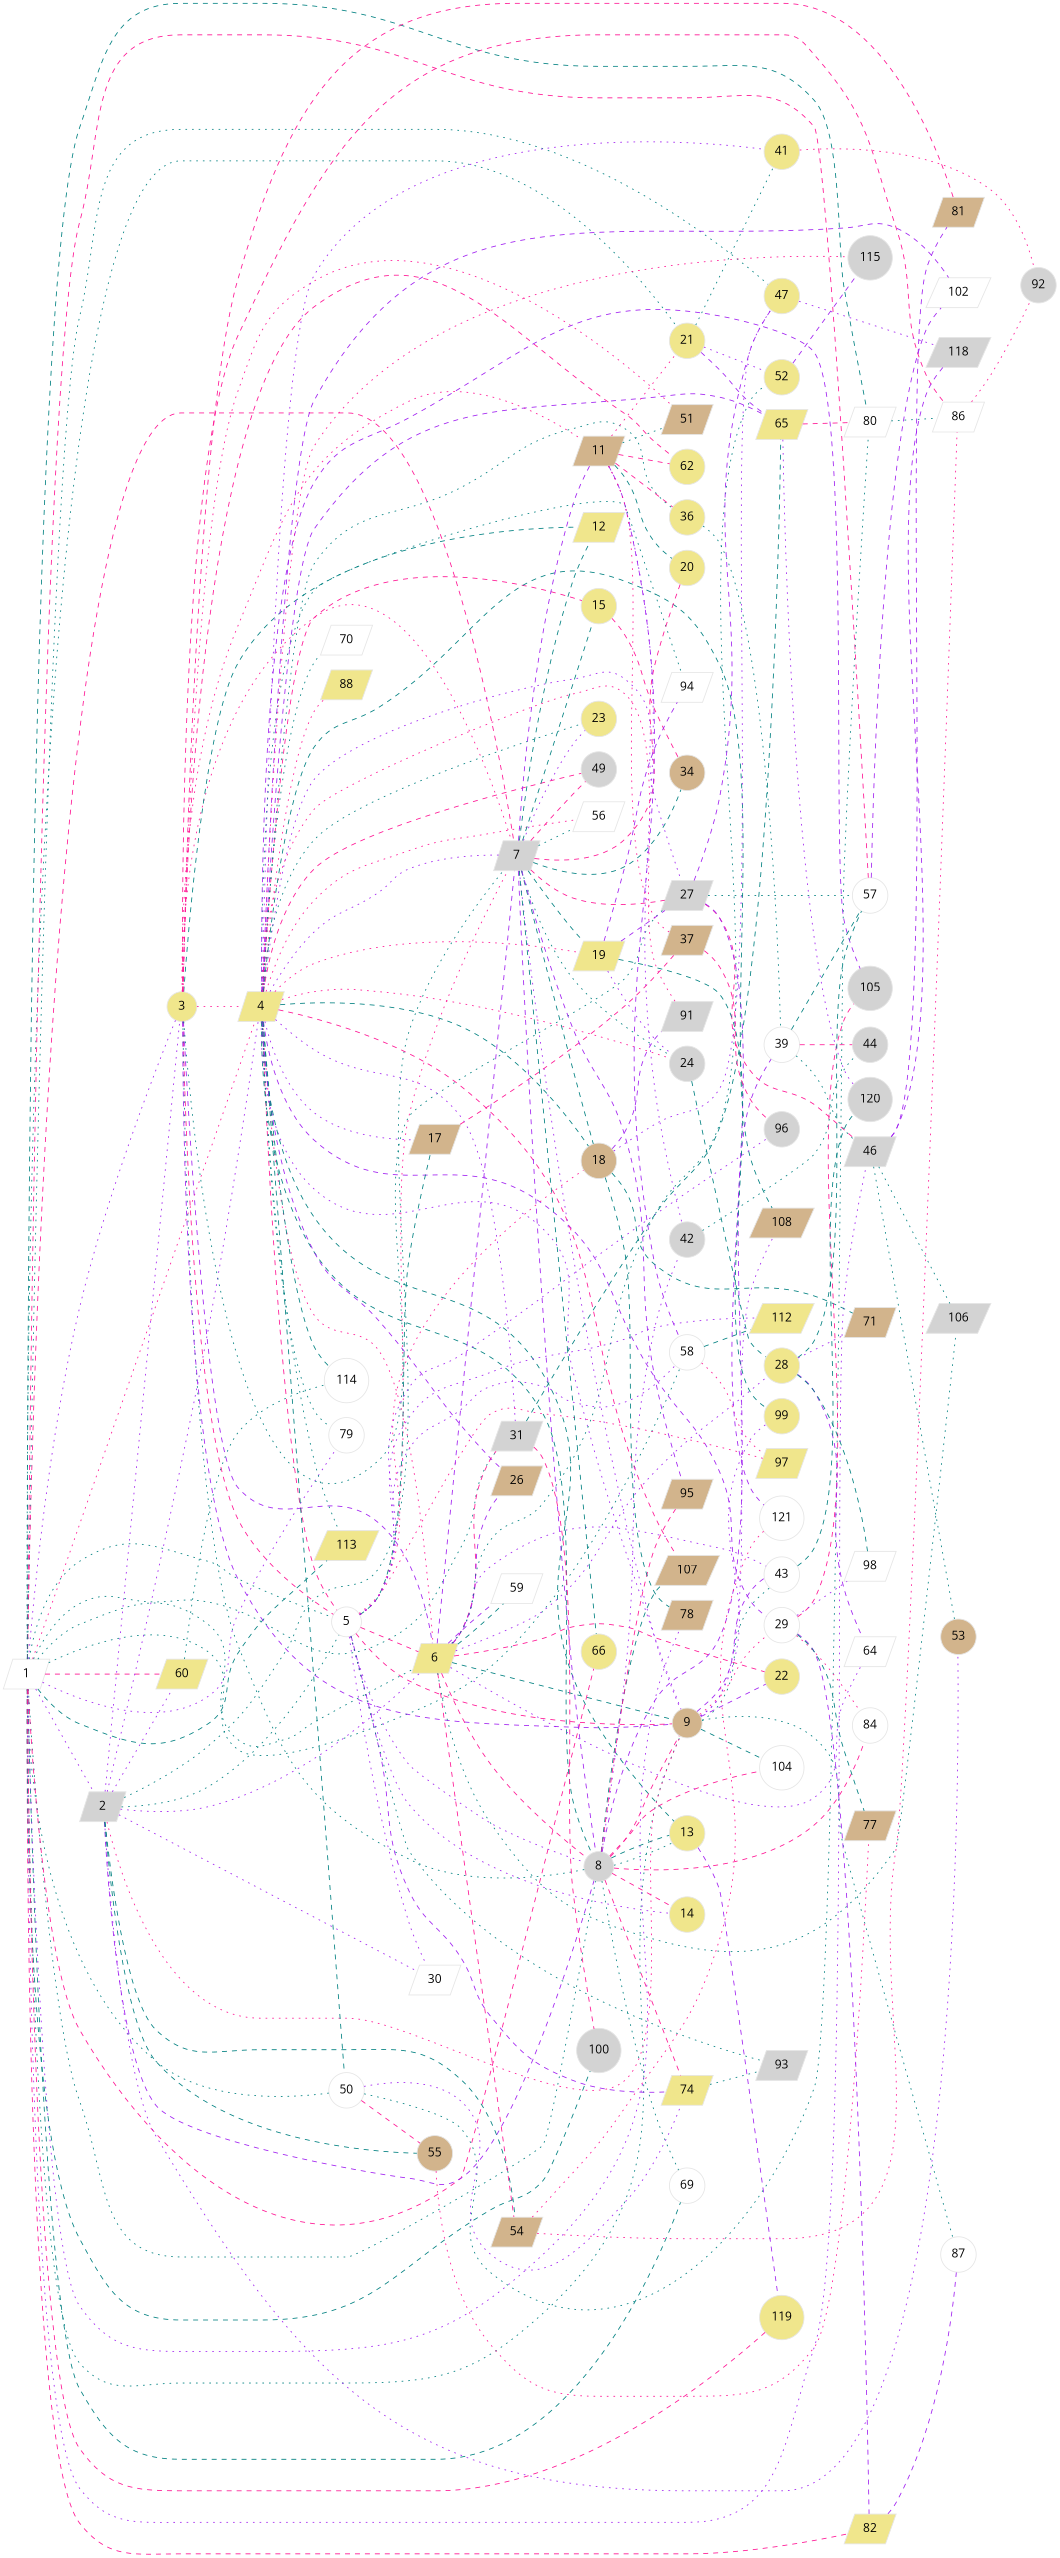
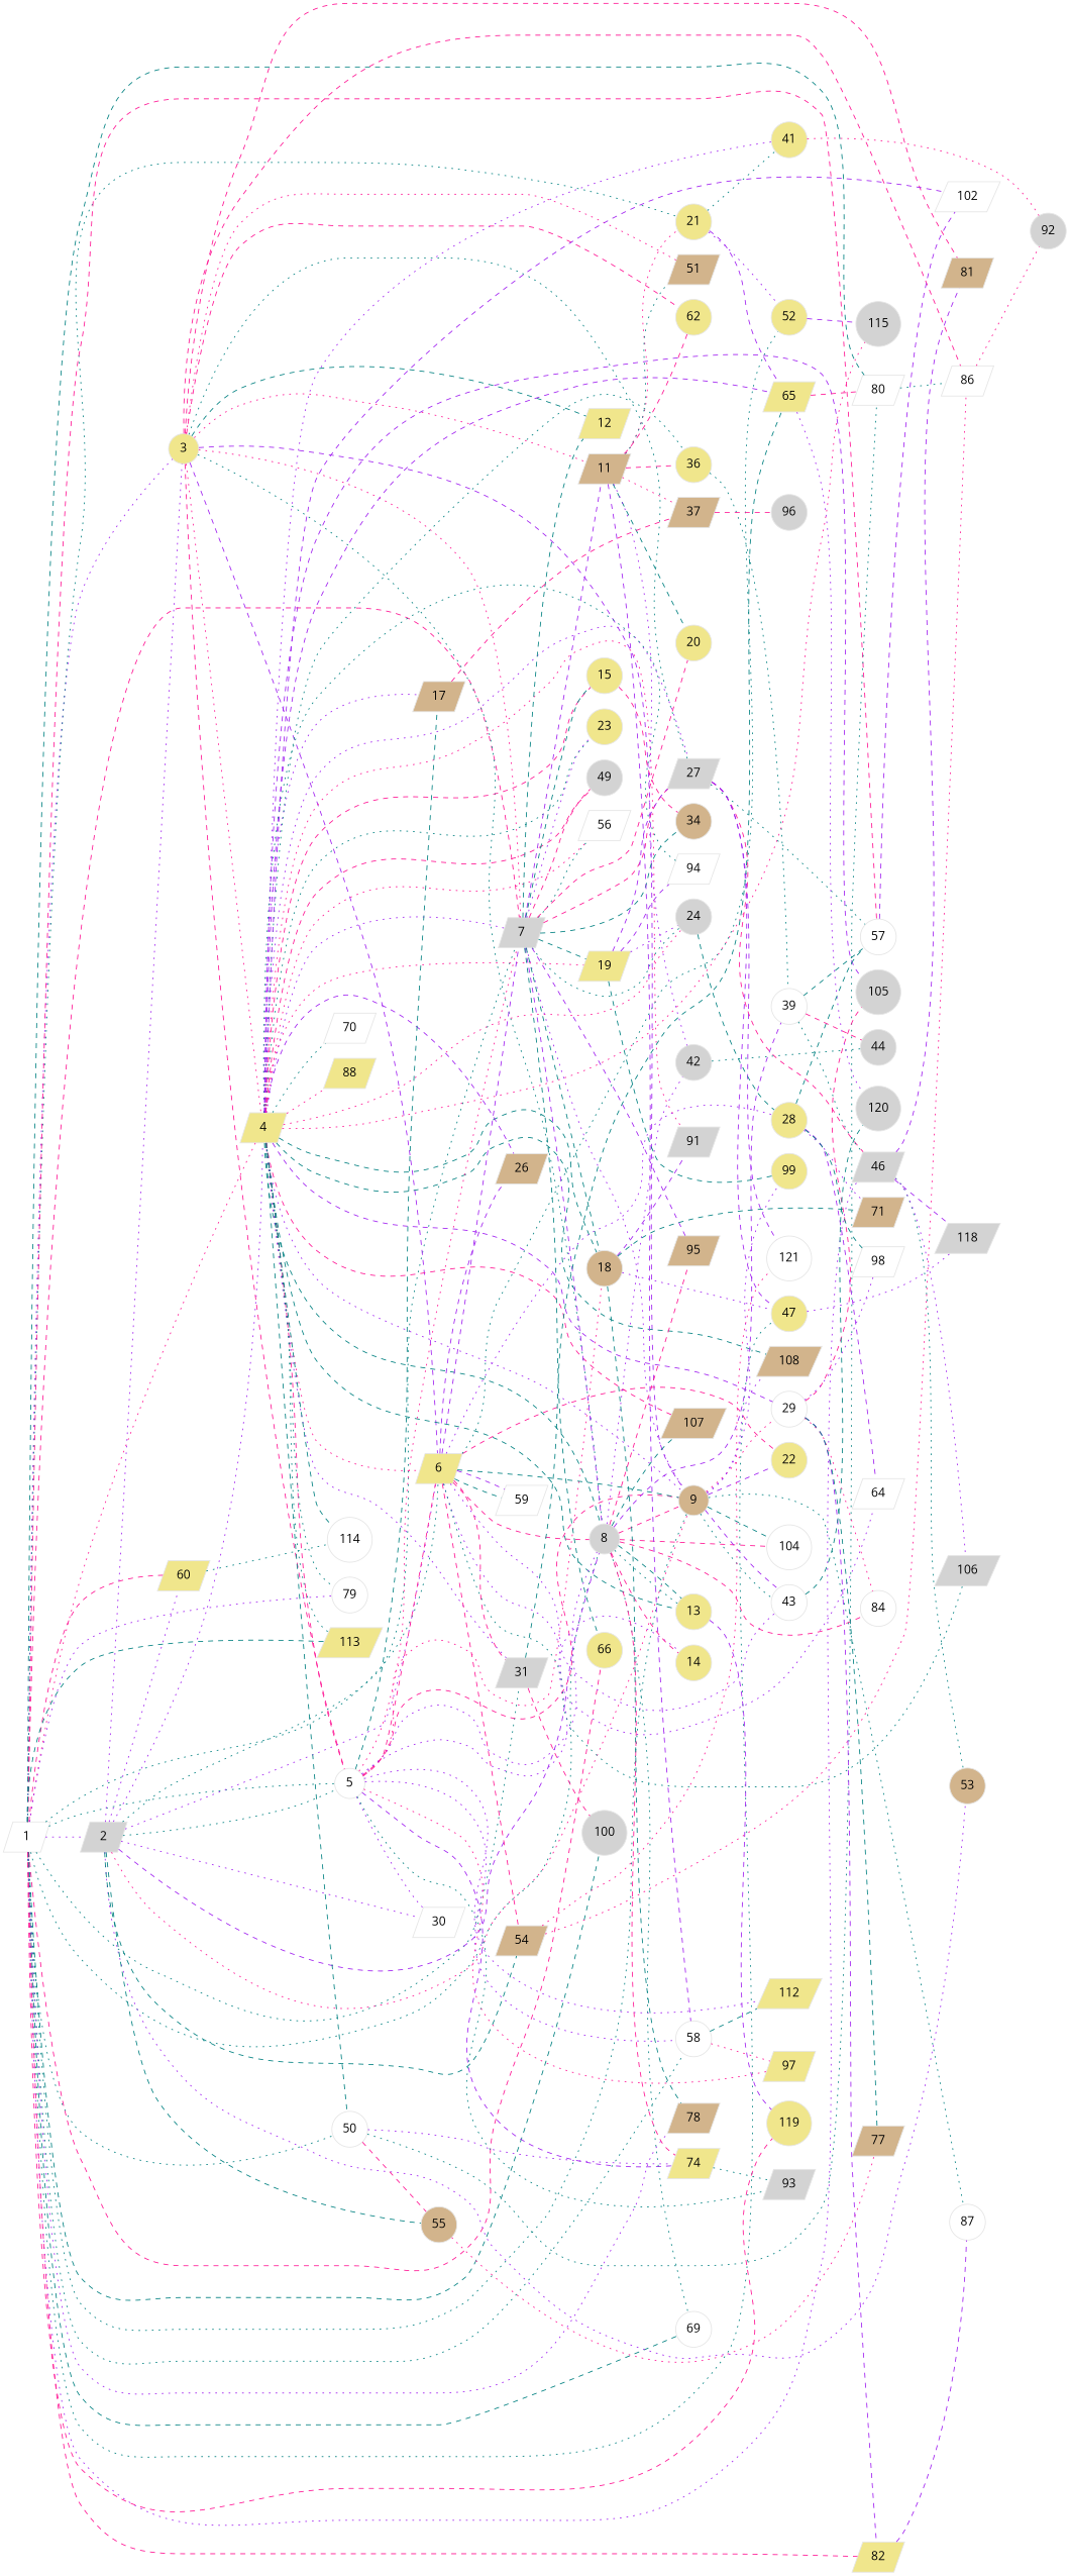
  graph {
    fontname="Open Sans"
    rankdir=LR
    node [color=gray90 fillcolor=khaki fontname="Open Sans" shape=circle style=filled]
    edge [color=teal fontname="Open Sans" style=dashed]
    1 [fillcolor=white shape=parallelogram super="+75"]
    2 [fillcolor=lightgrey shape=parallelogram super="+89"]
    3 [super="+45"]
    4 [shape=parallelogram super="+10"]
    5 [fillcolor=white super="+111"]
    6 [shape=parallelogram super="+48"]
    7 [fillcolor=lightgrey shape=parallelogram super="+63"]
    8 [fillcolor=lightgrey super="+25"]
    9 [fillcolor=tan super="+33"]
    21 [super="+116"]
    31 [fillcolor=lightgrey shape=parallelogram super="+109"]
    46 [fillcolor=lightgrey shape=parallelogram]
    47 [super="+73"]
    50 [fillcolor=white super="+110"]
    57 [fillcolor=white super="+68"]
    58 [fillcolor=white super="+85"]
    60 [shape=parallelogram]
    66
    69 [fillcolor=white]
    78 [fillcolor=tan shape=parallelogram]
    79 [fillcolor=white]
    80 [fillcolor=white shape=parallelogram]
    82 [shape=parallelogram]
    100 [fillcolor=lightgrey]
    113 [shape=parallelogram]
    119
    30 [fillcolor=white shape=parallelogram]
    53 [fillcolor=tan]
    54 [fillcolor=tan shape=parallelogram]
    55 [fillcolor=tan]
    11 [fillcolor=tan shape=parallelogram super="+16"]
    12 [shape=parallelogram]
    27 [fillcolor=lightgrey shape=parallelogram super="+35"]
    51 [fillcolor=tan shape=parallelogram]
    62
    81 [fillcolor=tan shape=parallelogram]
    86 [fillcolor=white shape=parallelogram super="+90"]
    13 [super="+38"]
    15
    17 [fillcolor=tan shape=parallelogram]
    18 [fillcolor=tan super="+72"]
    19 [shape=parallelogram]
    23 [super="+32"]
    24 [fillcolor=lightgrey super="+61"]
    26 [fillcolor=tan shape=parallelogram]
    29 [fillcolor=white super="+76"]
    36 [super="+117"]
    41
    49 [fillcolor=lightgrey]
    56 [fillcolor=white shape=parallelogram]
    65 [shape=parallelogram super="+67"]
    70 [fillcolor=white shape=parallelogram]
    88 [shape=parallelogram]
    91 [fillcolor=lightgrey shape=parallelogram]
    94 [fillcolor=white shape=parallelogram]
    102 [fillcolor=white shape=parallelogram]
    105 [fillcolor=lightgrey]
    107 [fillcolor=tan shape=parallelogram]
    108 [fillcolor=tan shape=parallelogram]
    114 [fillcolor=white]
    115 [fillcolor=lightgrey]
    14
    74 [shape=parallelogram super="+103"]
    93 [fillcolor=lightgrey shape=parallelogram]
    96 [fillcolor=lightgrey]
    97 [shape=parallelogram]
    112 [shape=parallelogram]
    22
    28
    43 [fillcolor=white super="+101"]
    52
    59 [fillcolor=white shape=parallelogram]
    64 [fillcolor=white shape=parallelogram]
    106 [fillcolor=lightgrey shape=parallelogram]
    20
    34 [fillcolor=tan]
    95 [fillcolor=tan shape=parallelogram]
    39 [fillcolor=white super="+83"]
    42 [fillcolor=lightgrey]
    84 [fillcolor=white]
    104 [fillcolor=white]
    87 [fillcolor=white]
    99
    118 [fillcolor=lightgrey shape=parallelogram]
    121 [fillcolor=white]
    77 [fillcolor=tan shape=parallelogram]
    37 [fillcolor=tan shape=parallelogram]
    92 [fillcolor=lightgrey]
    71 [fillcolor=tan shape=parallelogram]
    98 [fillcolor=white shape=parallelogram]
    120 [fillcolor=lightgrey]
    44 [fillcolor=lightgrey]
    1 -- 2 [color=purple style=dotted]
    1 -- 3 [color=purple style=dotted]
    1 -- 4 [color=deeppink style=dotted weight=2]
    1 -- 5 [style=dotted]
    1 -- 6 [style=dotted]
    1 -- 7 [color=deeppink]
    1 -- 8 [style=dotted]
    1 -- 9 [style=dotted]
    1 -- 21 [style=dotted weight=2]
    1 -- 31 [style=dotted]
    1 -- 46 [color=purple style=dotted]
    1 -- 47 [style=dotted]
    1 -- 50 [style=dotted]
    1 -- 57 [color=deeppink]
    1 -- 58 [style=dotted]
    1 -- 60 [color=deeppink]
    1 -- 66 [color=deeppink]
    1 -- 69
    1 -- 78 [color=purple style=dotted]
    1 -- 79 [color=purple style=dotted]
    1 -- 80
    1 -- 82 [color=deeppink]
    1 -- 100
    1 -- 113
    1 -- 119 [color=deeppink]
    2 -- 3 [color=purple style=dotted]
    2 -- 4 [color=purple style=dotted weight=2]
    2 -- 5 [style=dotted weight=2]
    2 -- 6 [color=purple style=dotted]
    2 -- 7 [style=dotted]
    2 -- 8 [color=purple]
    2 -- 9 [color=deeppink style=dotted]
    2 -- 60 [color=purple style=dotted]
    2 -- 30 [color=purple style=dotted]
    2 -- 53 [color=purple style=dotted]
    2 -- 54
    2 -- 55
    3 -- 4 [color=deeppink style=dotted weight=2]
    3 -- 5 [color=deeppink]
    3 -- 6 [color=purple]
    3 -- 7 [color=deeppink style=dotted weight=2]
    3 -- 8 [style=dotted weight=2]
    3 -- 9 [color=purple]
    3 -- 11 [color=deeppink style=dotted weight=2]
    3 -- 12
    3 -- 27 [style=dotted]
    3 -- 51 [color=deeppink style=dotted]
    3 -- 62 [color=deeppink]
    3 -- 81 [color=deeppink]
    3 -- 86 [color=deeppink]
    4 -- 5 [color=deeppink weight=2]
    4 -- 6 [color=deeppink style=dotted weight=2]
    4 -- 7 [color=purple style=dotted weight=2]
    4 -- 8 [weight=2]
    4 -- 9 [color=purple style=dotted weight=2]
    4 -- 31 [color=purple style=dotted]
    4 -- 50
    4 -- 79 [style=dotted]
    4 -- 113 [style=dotted]
    4 -- 27 [color=purple style=dotted]
    4 -- 13
    4 -- 15 [color=deeppink]
    4 -- 17 [color=purple style=dotted]
    4 -- 18
    4 -- 19 [color=deeppink style=dotted]
    4 -- 23 [style=dotted]
    4 -- 24 [color=deeppink style=dotted]
    4 -- 26 [color=purple]
    4 -- 29 [color=purple weight=2]
    4 -- 36 [style=dotted]
    4 -- 41 [color=purple style=dotted]
    4 -- 49 [color=deeppink]
    4 -- 56 [color=deeppink style=dotted]
    4 -- 65 [color=purple]
    4 -- 70 [style=dotted weight=2]
    4 -- 88 [color=deeppink style=dotted weight=2]
    4 -- 91 [color=deeppink style=dotted]
    4 -- 94 [style=dotted]
    4 -- 102 [color=purple]
    4 -- 105 [color=purple]
    4 -- 107 [color=deeppink]
    4 -- 108
    4 -- 114
    4 -- 115 [color=deeppink style=dotted]
    5 -- 6 [color=deeppink]
    5 -- 7 [color=deeppink style=dotted]
    5 -- 8 [color=purple style=dotted]
    5 -- 9 [color=deeppink]
    5 -- 58 [color=purple style=dotted]
    5 -- 30 [color=purple style=dotted]
    5 -- 17
    5 -- 18 [color=deeppink style=dotted]
    5 -- 14 [color=purple style=dotted]
    5 -- 74 [color=purple]
    5 -- 93 [style=dotted]
-   5 -- 96 [color=purple style=dotted]
    5 -- 97 [color=deeppink style=dotted]
    5 -- 112 [color=purple style=dotted]
    6 -- 7 [color=purple]
    6 -- 8 [color=deeppink]
    6 -- 9 [weight=3]
    6 -- 31 [color=deeppink]
    6 -- 54 [color=deeppink]
    6 -- 26 [color=purple]
    6 -- 22 [color=deeppink]
    6 -- 28 [color=purple style=dotted]
    6 -- 43 [color=purple style=dotted]
    6 -- 52 [style=dotted]
    6 -- 59
    6 -- 59 [color=purple]
    6 -- 64 [color=purple style=dotted]
    6 -- 106 [style=dotted]
    7 -- 8 [color=purple]
    7 -- 9 [color=purple style=dotted]
    7 -- 66
    7 -- 11 [color=purple]
    7 -- 12
    7 -- 27 [color=deeppink]
    7 -- 15
    7 -- 18
    7 -- 19
    7 -- 23 [color=purple style=dotted weight=2]
    7 -- 24 [style=dotted]
    7 -- 49 [color=deeppink]
    7 -- 56 [style=dotted]
    7 -- 20 [color=deeppink]
    7 -- 34
    7 -- 95 [color=purple]
    8 -- 9 [color=deeppink]
    8 -- 69 [style=dotted]
    8 -- 13 [style=dotted]
    8 -- 13
    8 -- 107
    8 -- 14 [color=deeppink]
    8 -- 74 [color=deeppink]
    8 -- 95 [color=deeppink]
    8 -- 39 [color=purple]
    8 -- 42 [color=purple style=dotted]
    8 -- 84 [color=deeppink]
    8 -- 104 [color=deeppink]
    9 -- 29 [color=deeppink style=dotted]
    9 -- 108 [color=purple style=dotted]
    9 -- 22 [color=purple]
    9 -- 43 [style=dotted]
    9 -- 43 [color=purple]
    9 -- 104
    9 -- 87 [style=dotted]
    9 -- 99 [color=purple style=dotted]
    21 -- 41 [style=dotted]
    21 -- 65 [color=purple]
    21 -- 52 [color=purple style=dotted]
    31 -- 100 [color=deeppink]
    31 -- 65
    46 -- 53 [style=dotted]
    46 -- 81 [color=purple]
-   46 -- 106 [style=dotted]
+   46 -- 106 [color=purple style=dotted]
    46 -- 118 [color=purple]
    47 -- 118 [color=purple style=dotted]
    50 -- 80 [style=dotted]
    50 -- 55 [color=deeppink]
    50 -- 74 [color=purple style=dotted]
    57 -- 102 [color=purple]
    58 -- 97 [color=deeppink style=dotted]
    58 -- 112
    60 -- 114 [style=dotted]
    80 -- 86 [style=dotted]
    82 -- 87 [color=purple]
    54 -- 86 [color=deeppink style=dotted]
    54 -- 121 [color=deeppink style=dotted]
    55 -- 77 [color=deeppink style=dotted]
    11 -- 21 [color=deeppink style=dotted]
    11 -- 58 [color=purple]
    11 -- 51 [style=dotted]
    11 -- 62 [color=deeppink]
    11 -- 36 [color=deeppink weight=2]
    11 -- 20
    11 -- 42 [color=purple style=dotted]
    11 -- 37 [color=deeppink style=dotted]
    27 -- 46 [color=deeppink]
    27 -- 47 [color=purple]
    27 -- 57 [style=dotted]
    27 -- 121 [color=purple]
    86 -- 92 [color=deeppink style=dotted]
    13 -- 119 [color=purple]
    15 -- 34 [color=deeppink]
    17 -- 37 [color=deeppink]
    18 -- 47 [color=purple style=dotted]
    18 -- 78
    18 -- 91 [color=purple]
    18 -- 71
    19 -- 27 [color=purple]
    19 -- 24 [color=purple style=dotted]
    19 -- 94 [color=purple]
    19 -- 99
    24 -- 28
    29 -- 82 [color=purple]
    29 -- 105 [color=deeppink]
    29 -- 84 [color=deeppink style=dotted]
    29 -- 77
    29 -- 98 [color=purple style=dotted]
    36 -- 39 [style=dotted]
    41 -- 92 [color=deeppink style=dotted]
    65 -- 80 [color=deeppink]
    65 -- 120 [color=purple style=dotted]
    74 -- 93 [style=dotted]
    28 -- 57
    28 -- 64 [color=purple]
    28 -- 71 [color=purple style=dotted]
    28 -- 98
    43 -- 120
    52 -- 115 [color=purple]
    39 -- 46 [style=dotted]
    39 -- 57
    39 -- 44 [color=deeppink]
    42 -- 44 [style=dotted]
    37 -- 96 [color=deeppink]
  }
